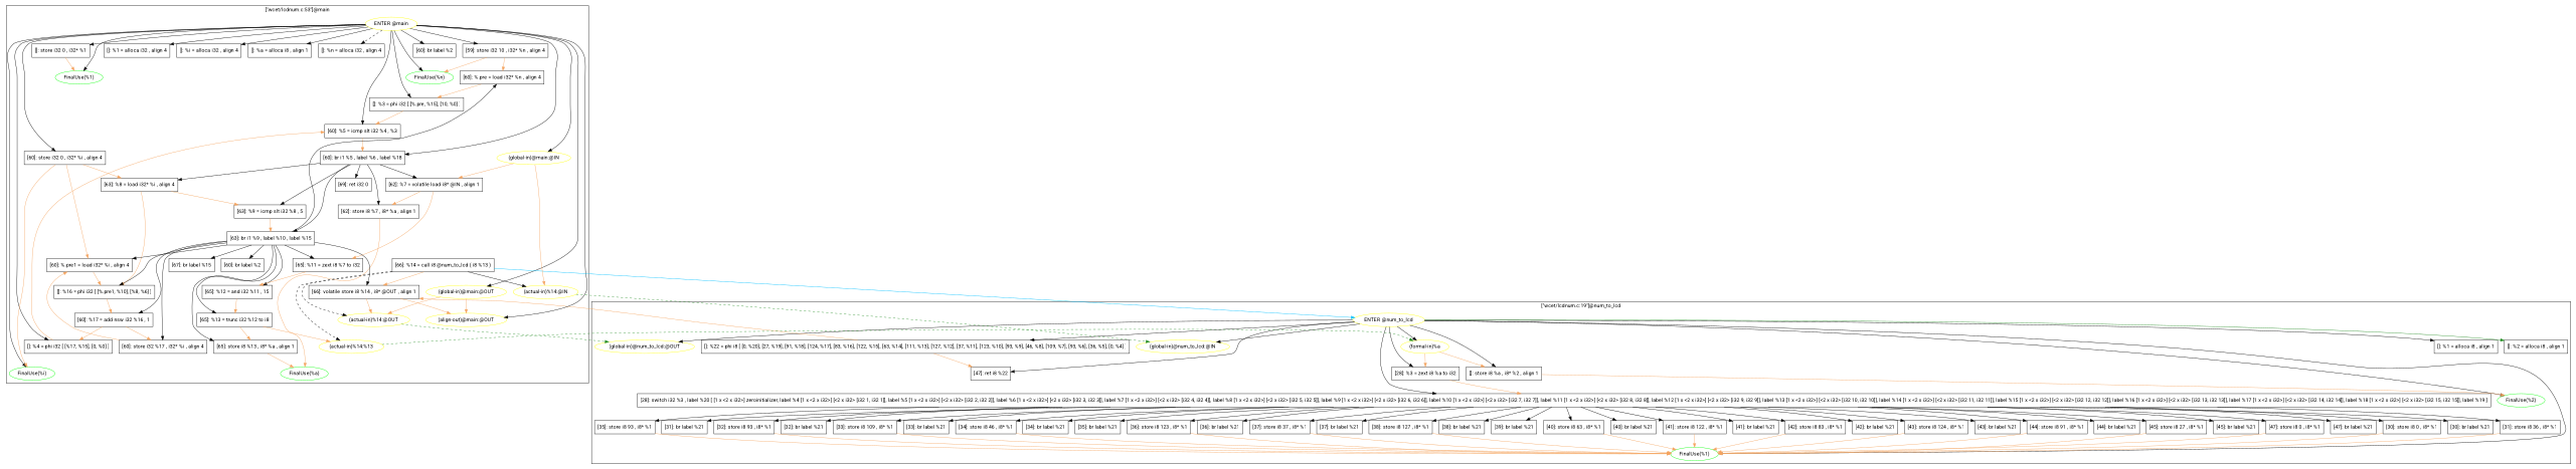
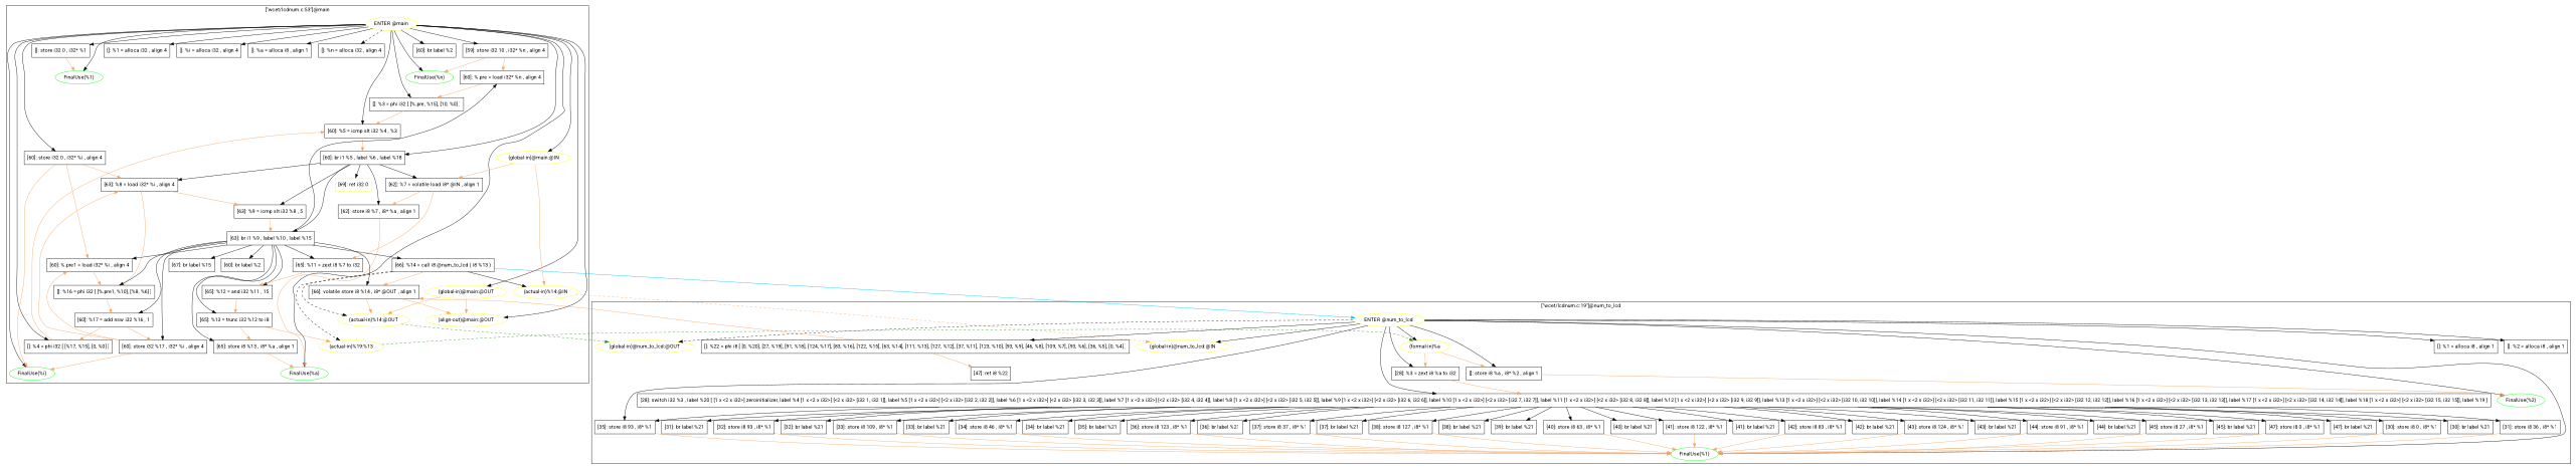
  digraph {
    fontname=Roboto
    node [fontname=Roboto shape=box]
    edge [color=black fontname=Roboto]
    n1 [color=green label="FinalUse(%1)" shape=""]
    n2 [color=green label="FinalUse(%2)" shape=""]
    n3 [color=yellow label="ENTER @num_to_lcd" shape=""]
    n4 [color=yellow label="(formal-in)%a" shape=""]
    n5 [label="[]: %1 = alloca i8 , align 1"]
    n6 [label="[]: %2 = alloca i8 , align 1"]
    n7 [label="[]: store i8 %a , i8* %2 , align 1"]
    n8 [label="[28]: %3 = zext i8 %a to i32"]
    n9 [label="[28]: switch i32 %3 , label %20 [ [1 x <2 x i32>] zeroinitializer, label %4 [1 x <2 x i32>] [<2 x i32> [i32 1, i32 1]], label %5 [1 x <2 x i32>] [<2 x i32> [i32 2, i32 2]], label %6 [1 x <2 x i32>] [<2 x i32> [i32 3, i32 3]], label %7 [1 x <2 x i32>] [<2 x i32> [i32 4, i32 4]], label %8 [1 x <2 x i32>] [<2 x i32> [i32 5, i32 5]], label %9 [1 x <2 x i32>] [<2 x i32> [i32 6, i32 6]], label %10 [1 x <2 x i32>] [<2 x i32> [i32 7, i32 7]], label %11 [1 x <2 x i32>] [<2 x i32> [i32 8, i32 8]], label %12 [1 x <2 x i32>] [<2 x i32> [i32 9, i32 9]], label %13 [1 x <2 x i32>] [<2 x i32> [i32 10, i32 10]], label %14 [1 x <2 x i32>] [<2 x i32> [i32 11, i32 11]], label %15 [1 x <2 x i32>] [<2 x i32> [i32 12, i32 12]], label %16 [1 x <2 x i32>] [<2 x i32> [i32 13, i32 13]], label %17 [1 x <2 x i32>] [<2 x i32> [i32 14, i32 14]], label %18 [1 x <2 x i32>] [<2 x i32> [i32 15, i32 15]], label %19 ]"]
    n10 [label="[30]: store i8 0 , i8* %1"]
    n11 [label="[30]: br label %21"]
    n12 [label="[31]: store i8 36 , i8* %1"]
    n13 [label="[31]: br label %21"]
    n14 [label="[32]: store i8 93 , i8* %1"]
    n15 [label="[32]: br label %21"]
    n16 [label="[33]: store i8 109 , i8* %1"]
    n17 [label="[33]: br label %21"]
    n18 [label="[34]: store i8 46 , i8* %1"]
    n19 [label="[34]: br label %21"]
    n20 [label="[35]: store i8 93 , i8* %1"]
    n21 [label="[35]: br label %21"]
    n22 [label="[36]: store i8 123 , i8* %1"]
    n23 [label="[36]: br label %21"]
    n24 [label="[37]: store i8 37 , i8* %1"]
    n25 [label="[37]: br label %21"]
    n26 [label="[38]: store i8 127 , i8* %1"]
    n27 [label="[38]: br label %21"]
    n28 [label="[39]: br label %21"]
    n29 [label="[40]: store i8 63 , i8* %1"]
    n30 [label="[40]: br label %21"]
    n31 [label="[41]: store i8 122 , i8* %1"]
    n32 [label="[41]: br label %21"]
    n33 [label="[42]: store i8 83 , i8* %1"]
    n34 [label="[42]: br label %21"]
    n35 [label="[43]: store i8 124 , i8* %1"]
    n36 [label="[43]: br label %21"]
    n37 [label="[44]: store i8 91 , i8* %1"]
    n38 [label="[44]: br label %21"]
    n39 [label="[45]: store i8 27 , i8* %1"]
    n40 [label="[45]: br label %21"]
    n41 [label="[47]: store i8 0 , i8* %1"]
    n42 [label="[47]: br label %21"]
    n43 [label="[]: %22 = phi i8 [ [0, %20], [27, %19], [91, %18], [124, %17], [83, %16], [122, %15], [63, %14], [111, %13], [127, %12], [37, %11], [123, %10], [93, %9], [46, %8], [109, %7], [93, %6], [36, %5], [0, %4] ]"]
    n44 [label="[47]: ret i8 %22"]
    n45 [color=yellow label="(global-in)@num_to_lcd:@OUT" shape=""]
    n46 [color=yellow label="(global-in)@num_to_lcd:@IN" shape=""]
    n47 [color=green label="FinalUse(%1)" shape=""]
    n48 [color=green label="FinalUse(%i)" shape=""]
    n49 [color=green label="FinalUse(%a)" shape=""]
    n50 [color=green label="FinalUse(%n)" shape=""]
    n51 [color=yellow label="(align-out)@main:@OUT" shape=""]
    n52 [color=yellow label="ENTER @main" shape=""]
    n53 [label="[]: %1 = alloca i32 , align 4"]
    n54 [label="[]: %i = alloca i32 , align 4"]
    n55 [label="[]: %a = alloca i8 , align 1"]
    n56 [label="[]: %n = alloca i32 , align 4"]
    n57 [label="[]: store i32 0 , i32* %1"]
    n58 [label="[59]: store i32 10 , i32* %n , align 4"]
    n59 [label="[60]: store i32 0 , i32* %i , align 4"]
    n60 [label="[60]: br label %2"]
    n61 [label="[]: %3 = phi i32 [ [%.pre, %15], [10, %0] ]"]
    n62 [label="[]: %4 = phi i32 [ [%17, %15], [0, %0] ]"]
    n63 [label="[60]: %5 = icmp slt i32 %4 , %3"]
    n64 [label="[60]: br i1 %5 , label %6 , label %18"]
    n65 [label="[62]: %7 = volatile load i8* @IN , align 1"]
    n66 [label="[62]: store i8 %7 , i8* %a , align 1"]
    n67 [label="[63]: %8 = load i32* %i , align 4"]
    n68 [label="[63]: %9 = icmp slt i32 %8 , 5"]
    n69 [label="[63]: br i1 %9 , label %10 , label %15"]
    n70 [label="[65]: %11 = zext i8 %7 to i32"]
    n71 [label="[65]: %12 = and i32 %11 , 15"]
    n72 [label="[65]: %13 = trunc i32 %12 to i8"]
    n73 [label="[65]: store i8 %13 , i8* %a , align 1"]
    n74 [label="[66]: %14 = call i8 @num_to_lcd ( i8 %13 )"]
    n75 [label="[66]: volatile store i8 %14 , i8* @OUT , align 1"]
    n76 [label="[60]: %.pre1 = load i32* %i , align 4"]
    n77 [label="[67]: br label %15"]
    n78 [label="[]: %16 = phi i32 [ [%.pre1, %10], [%8, %6] ]"]
    n79 [label="[60]: %17 = add nsw i32 %16 , 1"]
    n80 [label="[60]: store i32 %17 , i32* %i , align 4"]
    n81 [label="[60]: %.pre = load i32* %n , align 4"]
    n82 [label="[60]: br label %2"]
-   n83 [label="[69]: ret i32 0"]
+   n83 [label="[69]: ret i32 0" color=yellow]
    n84 [color=yellow label="(actual-in)%14:@OUT" shape=""]
    n85 [color=yellow label="(actual-in)%14:@IN" shape=""]
    n86 [color=yellow label="(global-in)@main:@OUT" shape=""]
    n87 [color=yellow label="(global-in)@main:@IN" shape=""]
-   n88 [color=yellow label="(actual-in)%14:%13" shape=""]
+   n88 [color=yellow label="(actual-in)%19:%13" shape=""]
    subgraph cluster_1 {
      label="[\"wcet/lcdnum.c:19\"]@num_to_lcd"
      n1
      n2
      n3
      n4
      n5
      n6
      n7
      n8
      n9
      n10
      n11
      n12
      n13
      n14
      n15
      n16
      n17
      n18
      n19
      n20
      n21
      n22
      n23
      n24
      n25
      n26
      n27
      n28
      n29
      n30
      n31
      n32
      n33
      n34
      n35
      n36
      n37
      n38
      n39
      n40
      n41
      n42
      n43
      n44
      n45
      n46
    }
    subgraph cluster_2 {
      label="[\"wcet/lcdnum.c:53\"]@main"
      n47
      n48
      n49
      n50
      n51
      n52
      n53
      n54
      n55
      n56
      n57
      n58
      n59
      n60
      n61
      n62
      n63
      n64
      n65
      n66
      n67
      n68
      n69
      n70
      n71
      n72
      n73
      n74
      n75
      n76
      n77
      n78
      n79
      n80
      n81
      n82
      n83
      n84
      n85
      n86
      n87
      n88
    }
    n3 -> n1
    n3 -> n2
    n3 -> n4
    n3 -> n5
-   n3 -> n6 [color=forestgreen]
+   n3 -> n6
    n3 -> n7
    n3 -> n8
    n3 -> n9
    n3 -> n43
-   n3 -> n44
-   n3 -> n45
+   n3 -> n20
+   n3 -> n45 [style=dashed]
    n3 -> n46
    n4 -> n7 [color=sandybrown]
    n4 -> n8 [color=sandybrown]
    n7 -> n2 [color=sandybrown]
    n8 -> n9 [color=sandybrown]
    n9 -> n10
    n9 -> n11
    n9 -> n12
    n9 -> n13
    n9 -> n14
    n9 -> n15
    n9 -> n16
    n9 -> n17
    n9 -> n18
    n9 -> n19
    n9 -> n20
    n9 -> n21
    n9 -> n22
    n9 -> n23
    n9 -> n24
    n9 -> n25
    n9 -> n26
    n9 -> n27
    n9 -> n28
    n9 -> n29
    n9 -> n30
    n9 -> n31
    n9 -> n32
    n9 -> n33
    n9 -> n34
    n9 -> n35
    n9 -> n36
    n9 -> n37
    n9 -> n38
    n9 -> n39
    n9 -> n40
    n9 -> n41
    n9 -> n42
    n10 -> n1 [color=sandybrown]
    n12 -> n1 [color=sandybrown]
    n14 -> n1 [color=sandybrown]
    n16 -> n1 [color=sandybrown]
    n18 -> n1 [color=sandybrown]
    n20 -> n1 [color=sandybrown]
    n22 -> n1 [color=sandybrown]
    n24 -> n1 [color=sandybrown]
    n26 -> n1 [color=sandybrown]
    n29 -> n1 [color=sandybrown]
    n31 -> n1 [color=sandybrown]
    n33 -> n1 [color=sandybrown]
    n35 -> n1 [color=sandybrown]
    n37 -> n1 [color=sandybrown]
    n39 -> n1 [color=sandybrown]
    n41 -> n1 [color=sandybrown]
    n43 -> n44 [color=sandybrown]
    n43 -> n75 [color=sandybrown]
    n52 -> n47
    n52 -> n48
+   n52 -> n49
    n52 -> n50
    n52 -> n51
    n52 -> n53
    n52 -> n54
    n52 -> n55
    n52 -> n56 [style=dashed]
    n52 -> n57
    n52 -> n58
    n52 -> n59
    n52 -> n60
    n52 -> n61
    n52 -> n62
    n52 -> n63
    n52 -> n64
    n52 -> n86
    n52 -> n87
    n57 -> n47 [color=sandybrown]
    n58 -> n50 [color=sandybrown]
    n58 -> n81 [color=sandybrown]
    n59 -> n48 [color=sandybrown]
    n59 -> n67 [color=sandybrown]
    n59 -> n76 [color=sandybrown]
    n61 -> n63 [color=sandybrown]
    n62 -> n63 [color=sandybrown]
    n63 -> n64 [color=sandybrown]
    n64 -> n65
    n64 -> n66
    n64 -> n67
    n64 -> n68
    n64 -> n69
    n64 -> n83
    n65 -> n66 [color=sandybrown]
    n65 -> n70 [color=sandybrown]
    n66 -> n49 [color=sandybrown]
    n67 -> n68 [color=sandybrown]
    n67 -> n78 [color=sandybrown]
    n68 -> n69 [color=sandybrown]
    n69 -> n70
    n69 -> n71
    n69 -> n72
    n69 -> n73
+   n69 -> n74
    n69 -> n75
    n69 -> n76
    n69 -> n77
    n69 -> n78
    n69 -> n79
    n69 -> n80
    n69 -> n81
    n69 -> n82
    n70 -> n71 [color=sandybrown]
    n71 -> n72 [color=sandybrown]
    n72 -> n73 [color=sandybrown]
    n72 -> n88 [color=sandybrown]
    n73 -> n49 [color=sandybrown]
    n74 -> n3 [color=deepskyblue]
    n74 -> n75 [color=sandybrown]
    n74 -> n84 [style=dashed]
    n74 -> n85
    n74 -> n88 [style=dashed]
    n75 -> n51 [color=sandybrown]
    n75 -> n84 [color=sandybrown]
    n76 -> n78 [color=sandybrown]
    n78 -> n79 [color=sandybrown]
    n79 -> n62 [color=sandybrown]
    n79 -> n80 [color=sandybrown]
+   n80 -> n48 [color=sandybrown]
+   n80 -> n67 [color=sandybrown]
    n80 -> n76 [color=sandybrown]
    n81 -> n61 [color=sandybrown]
    n84 -> n45 [color=forestgreen style=dashed]
-   n85 -> n46 [color=forestgreen style=dashed]
+   n85 -> n46 [color=sandybrown style=dashed]
    n86 -> n51 [color=sandybrown]
    n86 -> n84 [color=sandybrown]
    n87 -> n65 [color=sandybrown]
    n87 -> n85 [color=sandybrown]
    n88 -> n4 [color=forestgreen style=dashed]
  }
